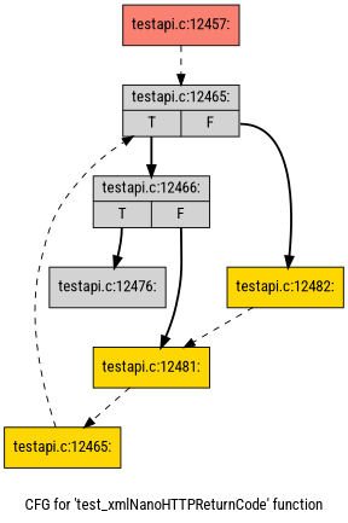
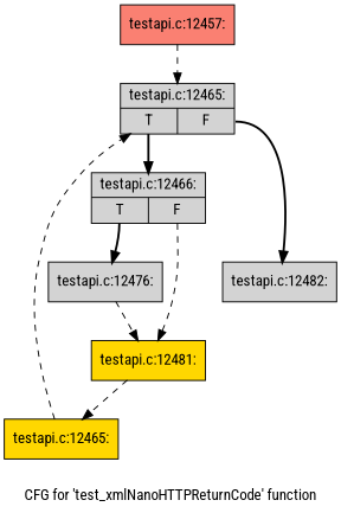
  digraph {
    fontname="Roboto Condensed"
    label="CFG for 'test_xmlNanoHTTPReturnCode' function"
    node [fillcolor=lightgrey fontname="Roboto Condensed" shape=record style=filled]
    edge [fontname="Roboto Condensed" style=dashed]
    n1 [fillcolor=salmon label="{testapi.c:12457:}"]
    n2 [label="{testapi.c:12465:|{<s0>T|<s1>F}}"]
    n3 [label="{testapi.c:12466:|{<s0>T|<s1>F}}"]
-   n4 [fillcolor=gold label="{testapi.c:12482:}"]
+   n4 [label="{testapi.c:12482:}"]
    n5 [label="{testapi.c:12476:}"]
    n6 [fillcolor=gold label="{testapi.c:12481:}"]
    n7 [fillcolor=gold label="{testapi.c:12465:}"]
    n1 -> n2
    n2 -> n3 [style=bold tailport=s0]
    n2 -> n4 [style=bold tailport=s1]
    n3 -> n5 [style=bold tailport=s0]
-   n3 -> n6 [style=bold tailport=s1]
-   n4 -> n6
+   n3 -> n6 [tailport=s1]
+   n5 -> n6
    n6 -> n7
    n7 -> n2
  }
